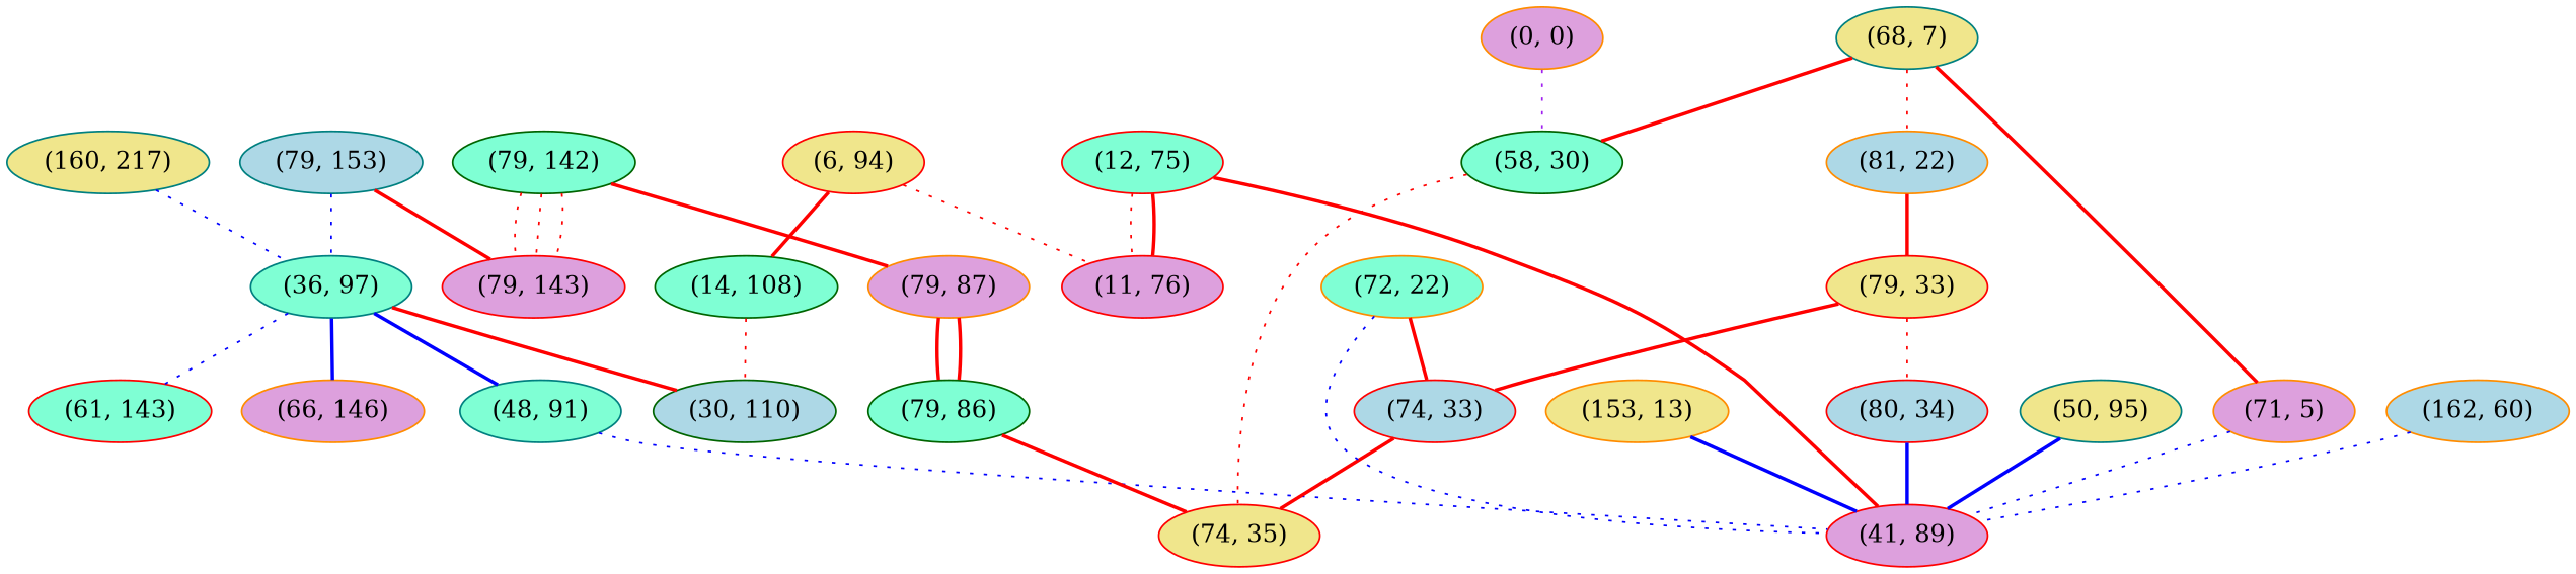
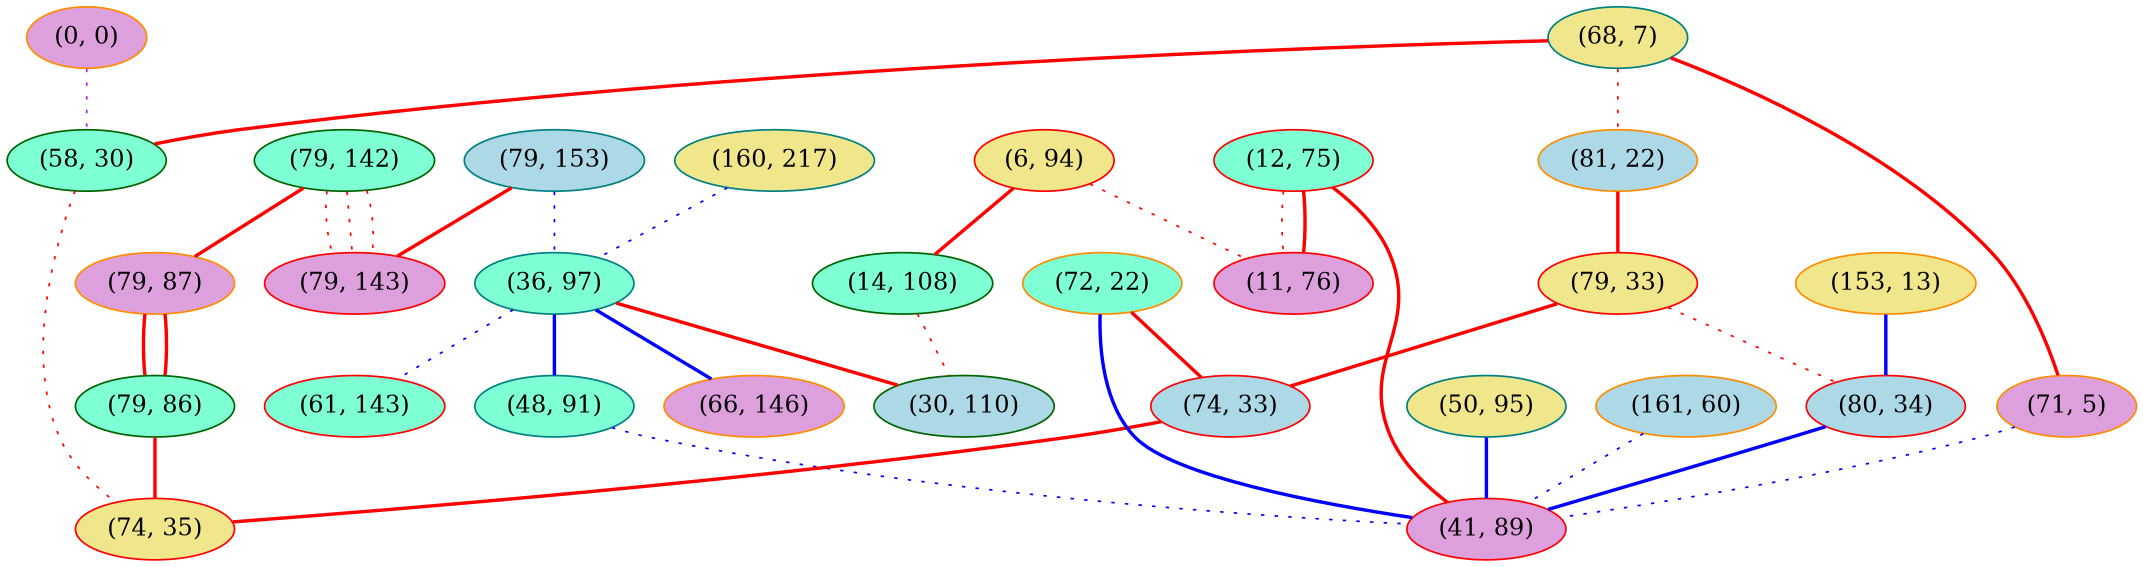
  graph {
    node [color=red fillcolor=aquamarine style=filled]
    edge [color=red style=bold weight=1]
    "(79, 153)" [color=teal fillcolor=lightblue]
    "(36, 97)" [color=teal]
    "(79, 143)" [fillcolor=plum]
    "(30, 110)" [color=darkgreen fillcolor=lightblue]
    "(48, 91)" [color=teal]
    "(66, 146)" [color=darkorange fillcolor=plum]
    "(61, 143)"
    "(68, 7)" [color=teal fillcolor=khaki]
    "(71, 5)" [color=darkorange fillcolor=plum]
    "(81, 22)" [color=darkorange fillcolor=lightblue]
    "(58, 30)" [color=darkgreen]
    "(41, 89)" [fillcolor=plum]
    "(79, 33)" [fillcolor=khaki]
    "(74, 35)" [fillcolor=khaki]
    "(6, 94)" [fillcolor=khaki]
    "(14, 108)" [color=darkgreen]
    "(11, 76)" [fillcolor=plum]
    "(74, 33)" [fillcolor=lightblue]
    n19 [fillcolor=lightblue label="(80, 34)"]
    "(12, 75)"
    "(50, 95)" [color=teal fillcolor=khaki]
    "(79, 142)" [color=darkgreen]
    "(79, 87)" [color=darkorange fillcolor=plum]
    "(79, 86)" [color=darkgreen]
    "(160, 217)" [color=teal fillcolor=khaki]
    "(72, 22)" [color=darkorange]
    "(0, 0)" [color=darkorange fillcolor=plum]
-   "(162, 60)" [color=darkorange fillcolor=lightblue]
+   "(162, 60)" [color=darkorange fillcolor=lightblue label="(161, 60)"]
    "(153, 13)" [color=darkorange fillcolor=khaki]
    "(79, 153)" -- "(36, 97)" [color=blue style=dotted weight=3]
    "(79, 153)" -- "(79, 143)"
    "(36, 97)" -- "(30, 110)"
    "(36, 97)" -- "(48, 91)" [color=blue weight=3]
    "(36, 97)" -- "(66, 146)" [color=blue weight=3]
    "(36, 97)" -- "(61, 143)" [color=blue style=dotted weight=3]
    "(48, 91)" -- "(41, 89)" [color=blue style=dotted weight=3]
    "(68, 7)" -- "(71, 5)"
    "(68, 7)" -- "(81, 22)" [style=dotted]
    "(68, 7)" -- "(58, 30)"
    "(71, 5)" -- "(41, 89)" [color=blue style=dotted weight=3]
    "(81, 22)" -- "(79, 33)"
    "(58, 30)" -- "(74, 35)" [style=dotted]
    "(79, 33)" -- "(74, 33)"
    "(79, 33)" -- n19 [style=dotted]
    "(6, 94)" -- "(14, 108)"
    "(6, 94)" -- "(11, 76)" [style=dotted]
    "(14, 108)" -- "(30, 110)" [style=dotted]
    "(74, 33)" -- "(74, 35)"
    n19 -- "(41, 89)" [color=blue weight=3]
    "(12, 75)" -- "(41, 89)"
    "(12, 75)" -- "(11, 76)" [style=dotted]
    "(12, 75)" -- "(11, 76)"
    "(50, 95)" -- "(41, 89)" [color=blue weight=3]
    "(79, 142)" -- "(79, 143)" [style=dotted]
    "(79, 142)" -- "(79, 143)" [style=dotted]
    "(79, 142)" -- "(79, 143)" [style=dotted]
    "(79, 142)" -- "(79, 87)"
    "(79, 87)" -- "(79, 86)"
    "(79, 87)" -- "(79, 86)"
    "(79, 86)" -- "(74, 35)"
    "(160, 217)" -- "(36, 97)" [color=blue style=dotted weight=3]
-   "(72, 22)" -- "(41, 89)" [color=blue style=dotted weight=3]
+   "(72, 22)" -- "(41, 89)" [color=blue weight=3]
    "(72, 22)" -- "(74, 33)"
    "(0, 0)" -- "(58, 30)" [color=purple style=dotted weight=4]
    "(162, 60)" -- "(41, 89)" [color=blue style=dotted weight=3]
-   "(153, 13)" -- "(41, 89)" [color=blue weight=3]
+   "(153, 13)" -- n19 [color=blue weight=3]
  }
